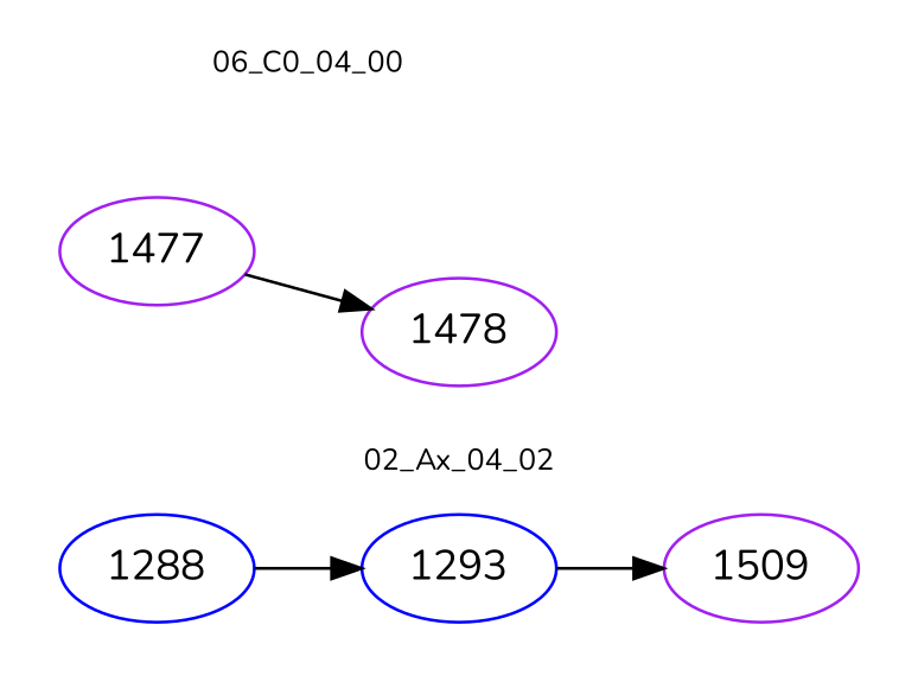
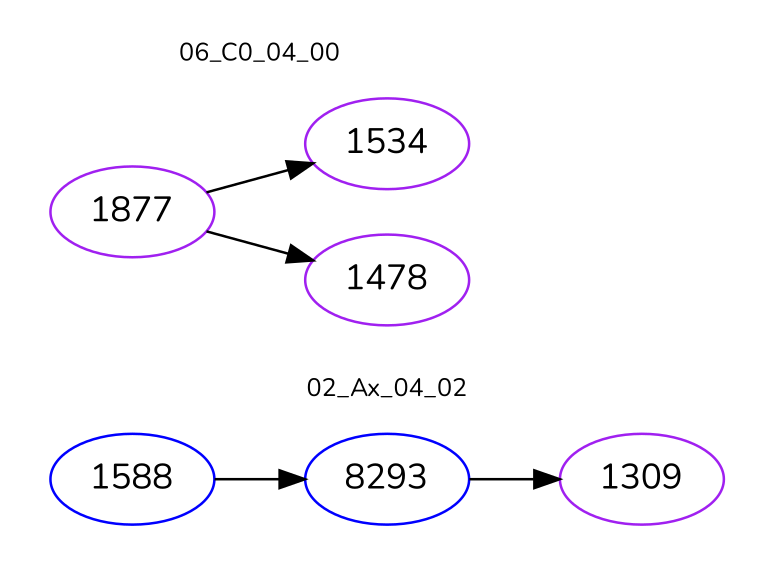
  digraph {
    fontname=Nunito
    rankdir=LR
    node [color=purple fontname=Nunito]
    edge [color=black fontname=Nunito]
-   n1 [color=blue label=1288]
-   n2 [color=blue label=1293]
-   n3 [label=1509]
-   n4 [label=1477]
+   n1 [color=blue label=1588]
+   n2 [color=blue label=8293]
+   n3 [label=1309]
+   n4 [label=1877]
    n5 [label=1478]
+   n6 [label=1534]
    subgraph cluster_1 {
      color=white
      fontsize=10
      label="02_Ax_04_02"
      n1
      n2
      n3
    }
    subgraph cluster_2 {
      color=white
      fontsize=10
      label="06_C0_04_00"
      n4
      n5
+     n6
    }
    n1 -> n2
    n2 -> n3
    n4 -> n5
+   n4 -> n6
  }
